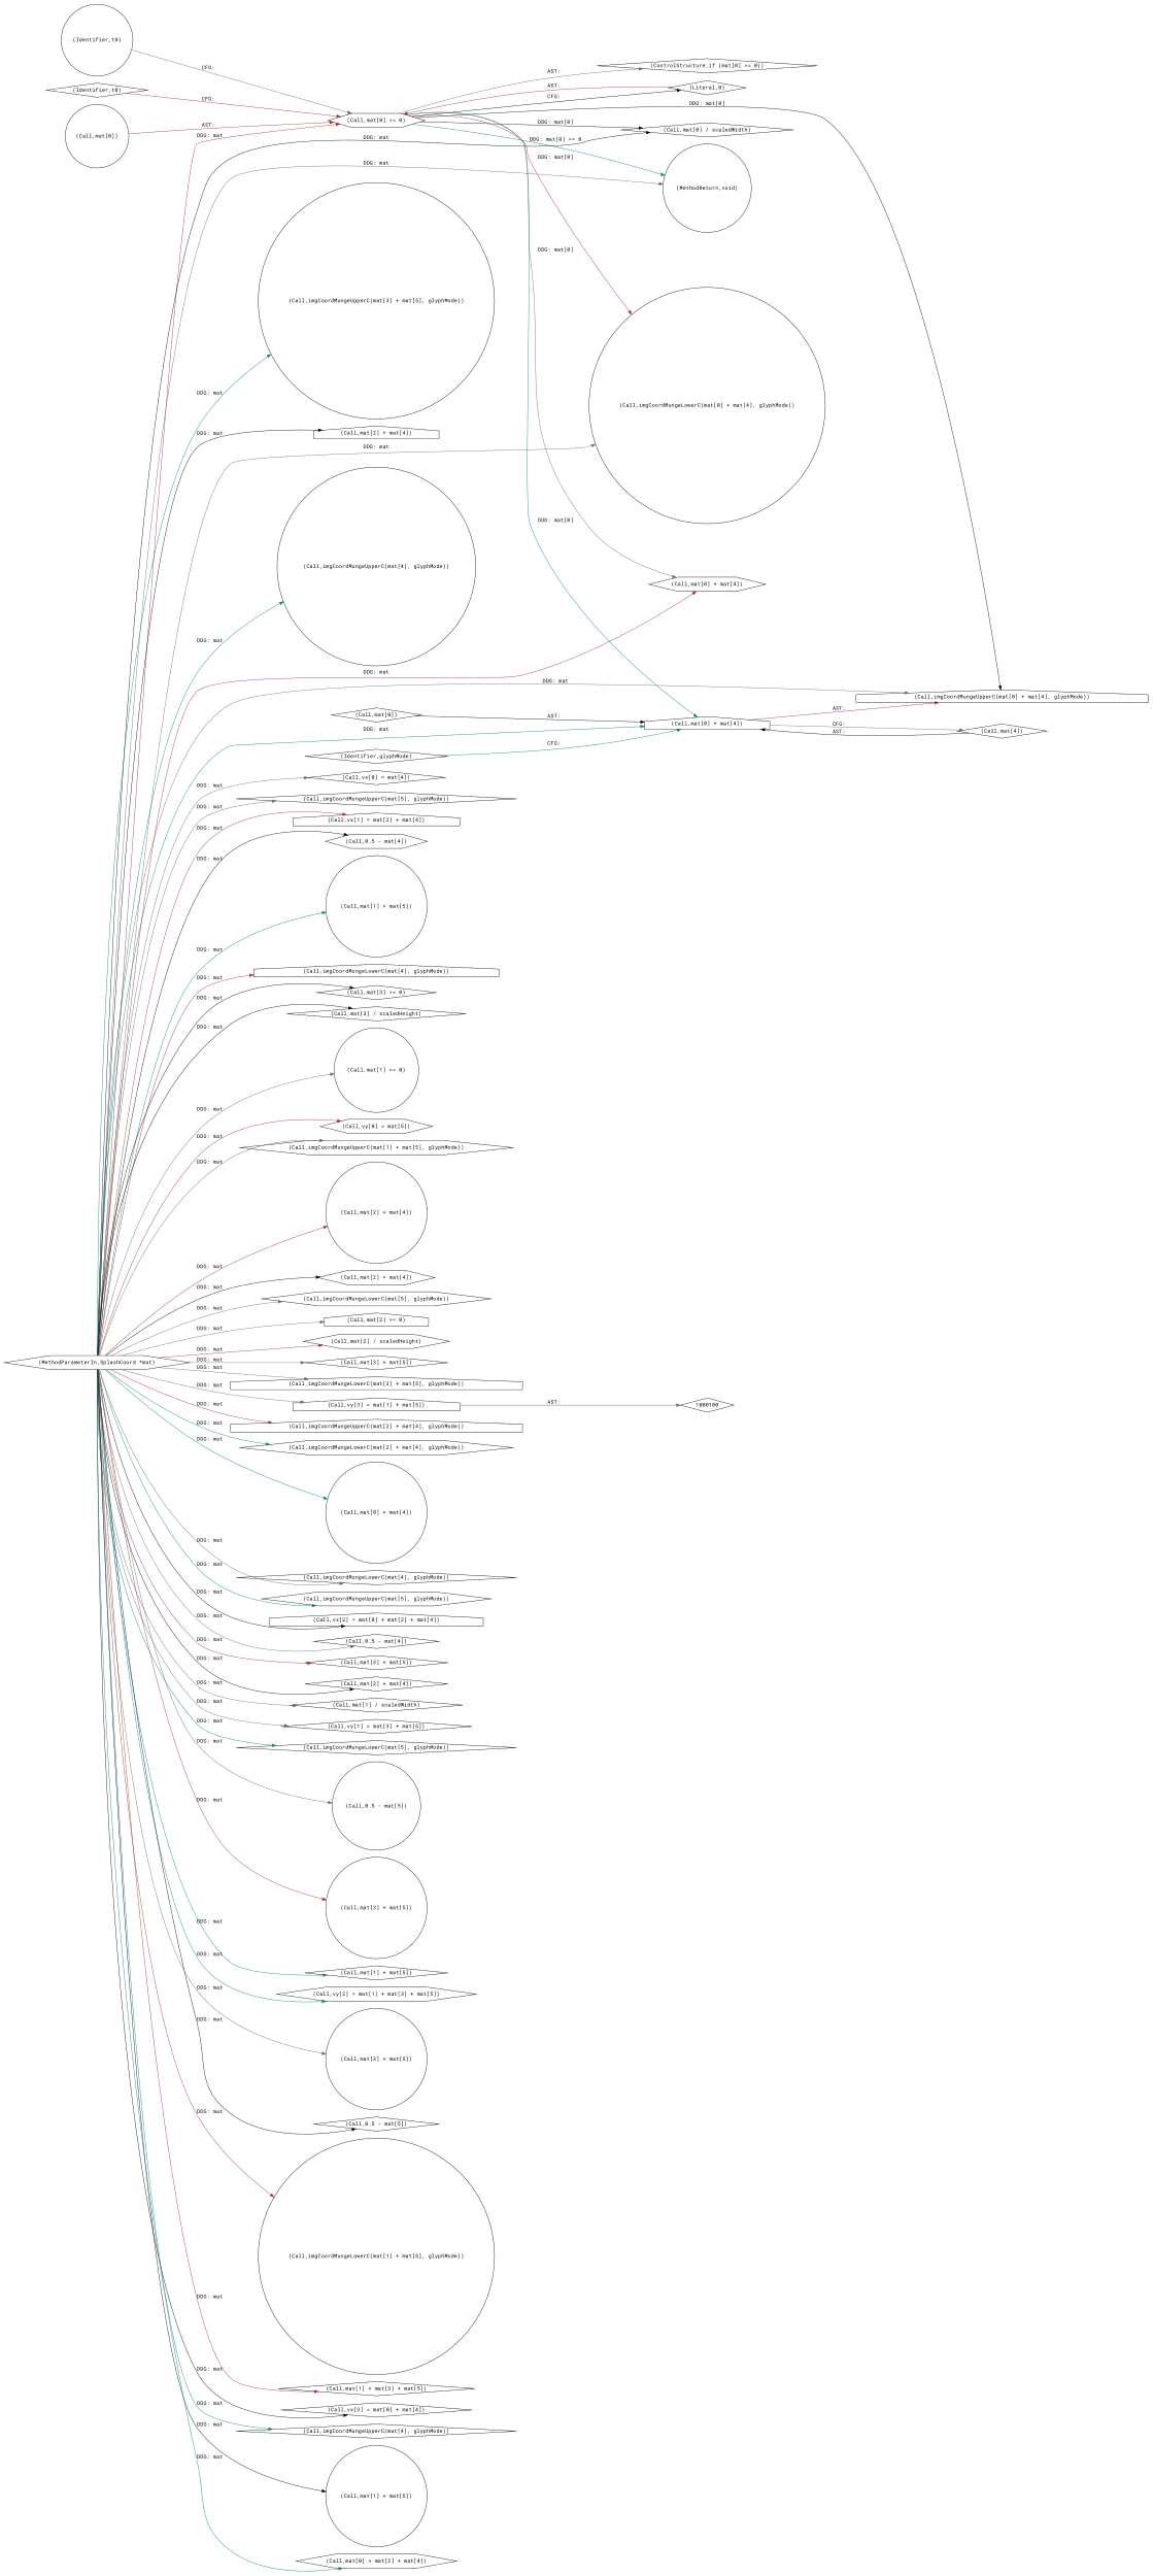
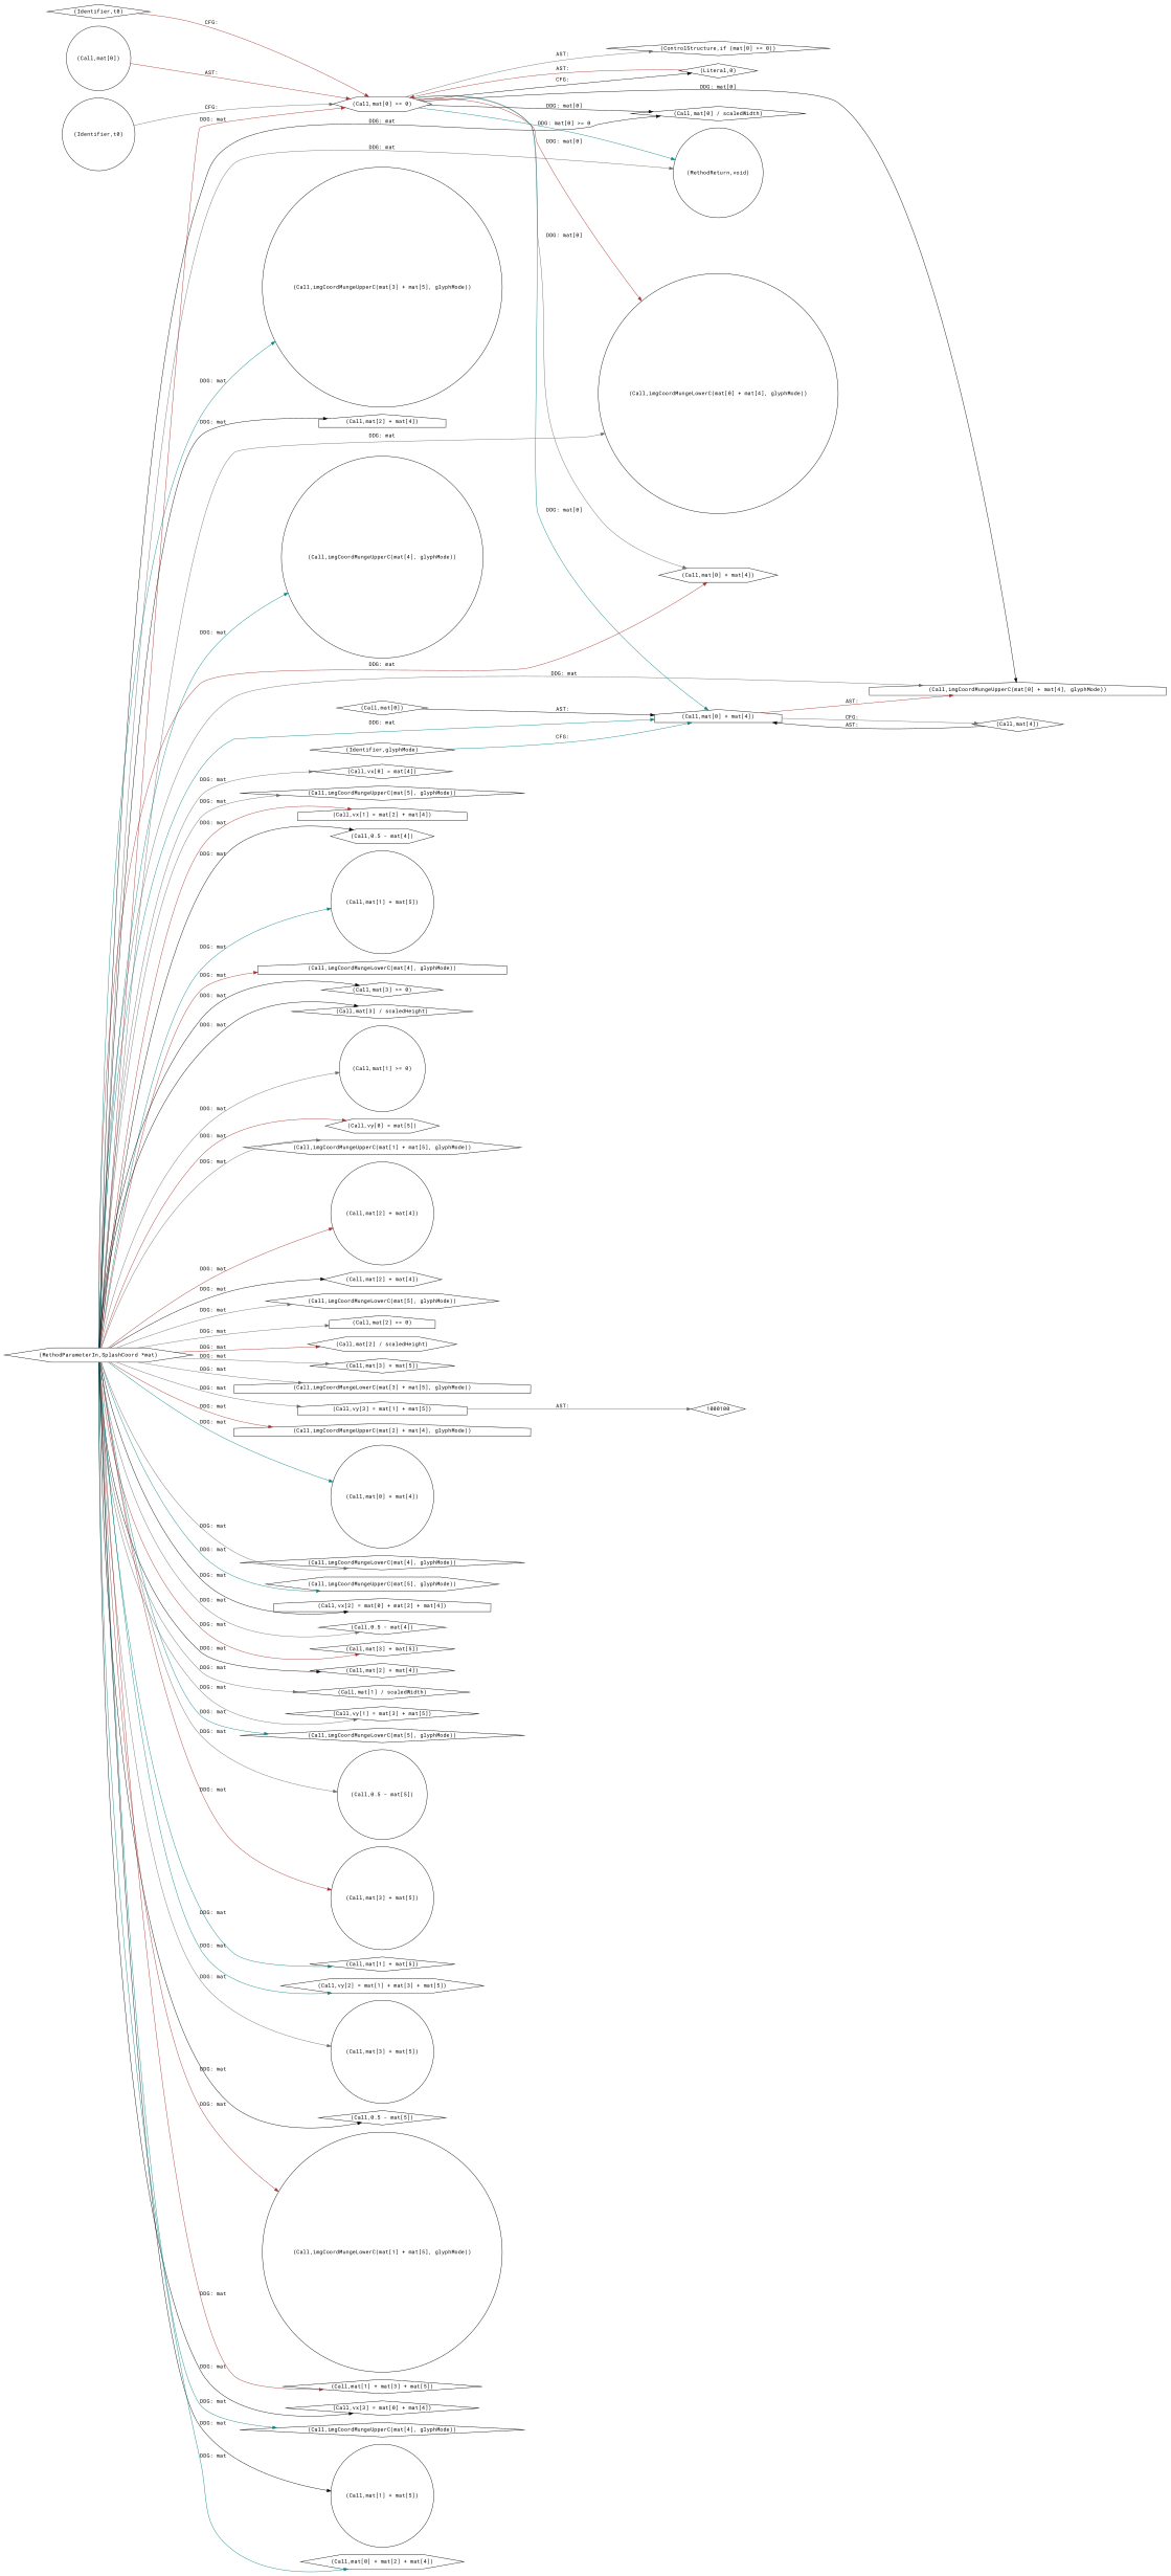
  digraph {
    fontname="Roboto Mono"
    rankdir=LR
    node [fontname="Roboto Mono" shape=diamond]
    edge [color=gray40 fontname="Roboto Mono"]
    n1 [label="(Call,mat[0] + mat[4])" shape=house]
    n2 [label="(Call,imgCoordMungeUpperC(mat[0] + mat[4], glyphMode))" shape=house]
    n3 [label="(Call,mat[4])"]
    n4 [label="(Call,mat[0] >= 0)" shape=hexagon]
    n5 [label="(Call,mat[0] / scaledWidth)"]
    n6 [label="(MethodReturn,void)" shape=circle]
    n7 [label="(ControlStructure,if (mat[0] >= 0))"]
    n8 [label="(Literal,0)"]
    n9 [label="(Call,imgCoordMungeLowerC(mat[0] + mat[4], glyphMode))" shape=circle]
    n10 [label="(Call,mat[0] + mat[4])" shape=hexagon]
    n11 [label="(MethodParameterIn,SplashCoord *mat)" shape=hexagon]
    n12 [label="(Call,vx[0] = mat[4])"]
    n13 [label="(Call,imgCoordMungeUpperC(mat[5], glyphMode))"]
    n14 [label="(Call,vx[1] = mat[2] + mat[4])" shape=house]
    n15 [label="(Call,0.5 - mat[4])" shape=hexagon]
    n16 [label="(Call,mat[1] + mat[5])" shape=circle]
    n17 [label="(Call,imgCoordMungeLowerC(mat[4], glyphMode))" shape=house]
    n18 [label="(Call,mat[3] >= 0)"]
    n19 [label="(Call,mat[3] / scaledHeight)"]
    n20 [label="(Call,mat[1] >= 0)" shape=circle]
    n21 [label="(Call,vy[0] = mat[5])" shape=hexagon]
    n22 [label="(Call,imgCoordMungeUpperC(mat[1] + mat[5], glyphMode))" shape=hexagon]
    n23 [label="(Call,mat[2] + mat[4])" shape=circle]
    n24 [label="(Call,mat[2] + mat[4])" shape=hexagon]
    n25 [label="(Call,imgCoordMungeLowerC(mat[5], glyphMode))" shape=hexagon]
    n26 [label="(Call,mat[2] >= 0)" shape=house]
    n27 [label="(Call,mat[2] / scaledHeight)" shape=hexagon]
    n28 [label="(Call,mat[3] + mat[5])"]
    n29 [label="(Call,imgCoordMungeLowerC(mat[3] + mat[5], glyphMode))" shape=house]
    n30 [label="(Call,vy[3] = mat[1] + mat[5])" shape=house]
    n31 [label="(Call,imgCoordMungeUpperC(mat[2] + mat[4], glyphMode))" shape=house]
-   n32 [label="(Call,imgCoordMungeLowerC(mat[2] + mat[4], glyphMode))" shape=hexagon]
    n33 [label="(Call,mat[0] + mat[4])" shape=circle]
    n34 [label="(Call,imgCoordMungeLowerC(mat[4], glyphMode))"]
    n35 [label="(Call,imgCoordMungeUpperC(mat[5], glyphMode))" shape=hexagon]
    n36 [label="(Call,vx[2] = mat[0] + mat[2] + mat[4])" shape=house]
    n37 [label="(Call,0.5 - mat[4])"]
    n38 [label="(Call,mat[3] + mat[5])"]
    n39 [label="(Call,mat[2] + mat[4])"]
    n40 [label="(Call,mat[1] / scaledWidth)"]
    n41 [label="(Call,vy[1] = mat[3] + mat[5])"]
    n42 [label="(Call,imgCoordMungeLowerC(mat[5], glyphMode))"]
    n43 [label="(Call,0.5 - mat[5])" shape=circle]
    n44 [label="(Call,mat[3] + mat[5])" shape=circle]
    n45 [label="(Call,mat[1] + mat[5])"]
    n46 [label="(Call,vy[2] = mat[1] + mat[3] + mat[5])" shape=hexagon]
    n47 [label="(Call,mat[3] + mat[5])" shape=circle]
    n48 [label="(Call,0.5 - mat[5])"]
    n49 [label="(Call,imgCoordMungeLowerC(mat[1] + mat[5], glyphMode))" shape=circle]
    n50 [label="(Call,mat[1] + mat[3] + mat[5])"]
    n51 [label="(Call,vx[3] = mat[0] + mat[4])"]
    n52 [label="(Call,imgCoordMungeUpperC(mat[4], glyphMode))"]
    n53 [label="(Call,mat[1] + mat[5])" shape=circle]
    n54 [label="(Call,mat[0] + mat[2] + mat[4])" shape=hexagon]
    n55 [label="(Call,imgCoordMungeUpperC(mat[3] + mat[5], glyphMode))" shape=circle]
    n56 [label="(Call,mat[2] + mat[4])" shape=house]
    n57 [label="(Call,imgCoordMungeUpperC(mat[4], glyphMode))" shape=circle]
    1000100
    n59 [label="(Identifier,t0)"]
    n60 [label="(Identifier,glyphMode)"]
    n61 [label="(Call,mat[0])" shape=circle]
    n62 [label="(Call,mat[0])"]
    n63 [label="(Identifier,t0)" shape=circle]
    n1 -> n2 [color=brown label="AST: "]
    n1 -> n3 [label="CFG: "]
    n3 -> n1 [color=black label="AST: "]
    n4 -> n1 [color=teal label="DDG: mat[0]"]
    n4 -> n2 [color=black label="DDG: mat[0]"]
    n4 -> n5 [color=black label="DDG: mat[0]"]
    n4 -> n6 [color=teal label="DDG: mat[0] >= 0"]
    n4 -> n7 [label="AST: "]
    n4 -> n8 [color=black label="CFG: "]
    n4 -> n9 [color=brown label="DDG: mat[0]"]
    n4 -> n10 [label="DDG: mat[0]"]
    n8 -> n4 [color=brown label="AST: "]
    n11 -> n1 [color=teal label="DDG: mat"]
    n11 -> n2 [label="DDG: mat"]
    n11 -> n4 [color=brown label="DDG: mat"]
    n11 -> n5 [color=black label="DDG: mat"]
    n11 -> n6 [label="DDG: mat"]
    n11 -> n9 [label="DDG: mat"]
    n11 -> n10 [color=brown label="DDG: mat"]
    n11 -> n12 [label="DDG: mat"]
    n11 -> n13 [label="DDG: mat"]
    n11 -> n14 [color=brown label="DDG: mat"]
    n11 -> n15 [color=black label="DDG: mat"]
    n11 -> n16 [color=teal label="DDG: mat"]
    n11 -> n17 [color=brown label="DDG: mat"]
    n11 -> n18 [color=black label="DDG: mat"]
    n11 -> n19 [color=black label="DDG: mat"]
    n11 -> n20 [label="DDG: mat"]
    n11 -> n21 [color=brown label="DDG: mat"]
    n11 -> n22 [label="DDG: mat"]
    n11 -> n23 [color=brown label="DDG: mat"]
    n11 -> n24 [color=black label="DDG: mat"]
    n11 -> n25 [label="DDG: mat"]
    n11 -> n26 [label="DDG: mat"]
    n11 -> n27 [color=brown label="DDG: mat"]
    n11 -> n28 [label="DDG: mat"]
    n11 -> n29 [label="DDG: mat"]
    n11 -> n30 [label="DDG: mat"]
    n11 -> n31 [color=brown label="DDG: mat"]
-   n11 -> n32 [color=teal label="DDG: mat"]
    n11 -> n33 [color=teal label="DDG: mat"]
    n11 -> n34 [label="DDG: mat"]
    n11 -> n35 [color=teal label="DDG: mat"]
    n11 -> n36 [color=black label="DDG: mat"]
    n11 -> n37 [label="DDG: mat"]
    n11 -> n38 [color=brown label="DDG: mat"]
    n11 -> n39 [color=black label="DDG: mat"]
    n11 -> n40 [label="DDG: mat"]
    n11 -> n41 [label="DDG: mat"]
    n11 -> n42 [color=teal label="DDG: mat"]
    n11 -> n43 [label="DDG: mat"]
    n11 -> n44 [color=brown label="DDG: mat"]
    n11 -> n45 [color=teal label="DDG: mat"]
    n11 -> n46 [color=teal label="DDG: mat"]
    n11 -> n47 [label="DDG: mat"]
    n11 -> n48 [color=black label="DDG: mat"]
    n11 -> n49 [color=brown label="DDG: mat"]
    n11 -> n50 [color=brown label="DDG: mat"]
    n11 -> n51 [color=black label="DDG: mat"]
    n11 -> n52 [color=teal label="DDG: mat"]
    n11 -> n53 [color=black label="DDG: mat"]
    n11 -> n54 [color=teal label="DDG: mat"]
    n11 -> n55 [color=teal label="DDG: mat"]
    n11 -> n56 [color=black label="DDG: mat"]
    n11 -> n57 [color=teal label="DDG: mat"]
    n30 -> 1000100 [label="AST: "]
    n59 -> n4 [color=brown label="CFG: "]
    n60 -> n1 [color=teal label="CFG: "]
    n61 -> n4 [color=brown label="AST: "]
    n62 -> n1 [color=black label="AST: "]
    n63 -> n4 [label="CFG: "]
  }
